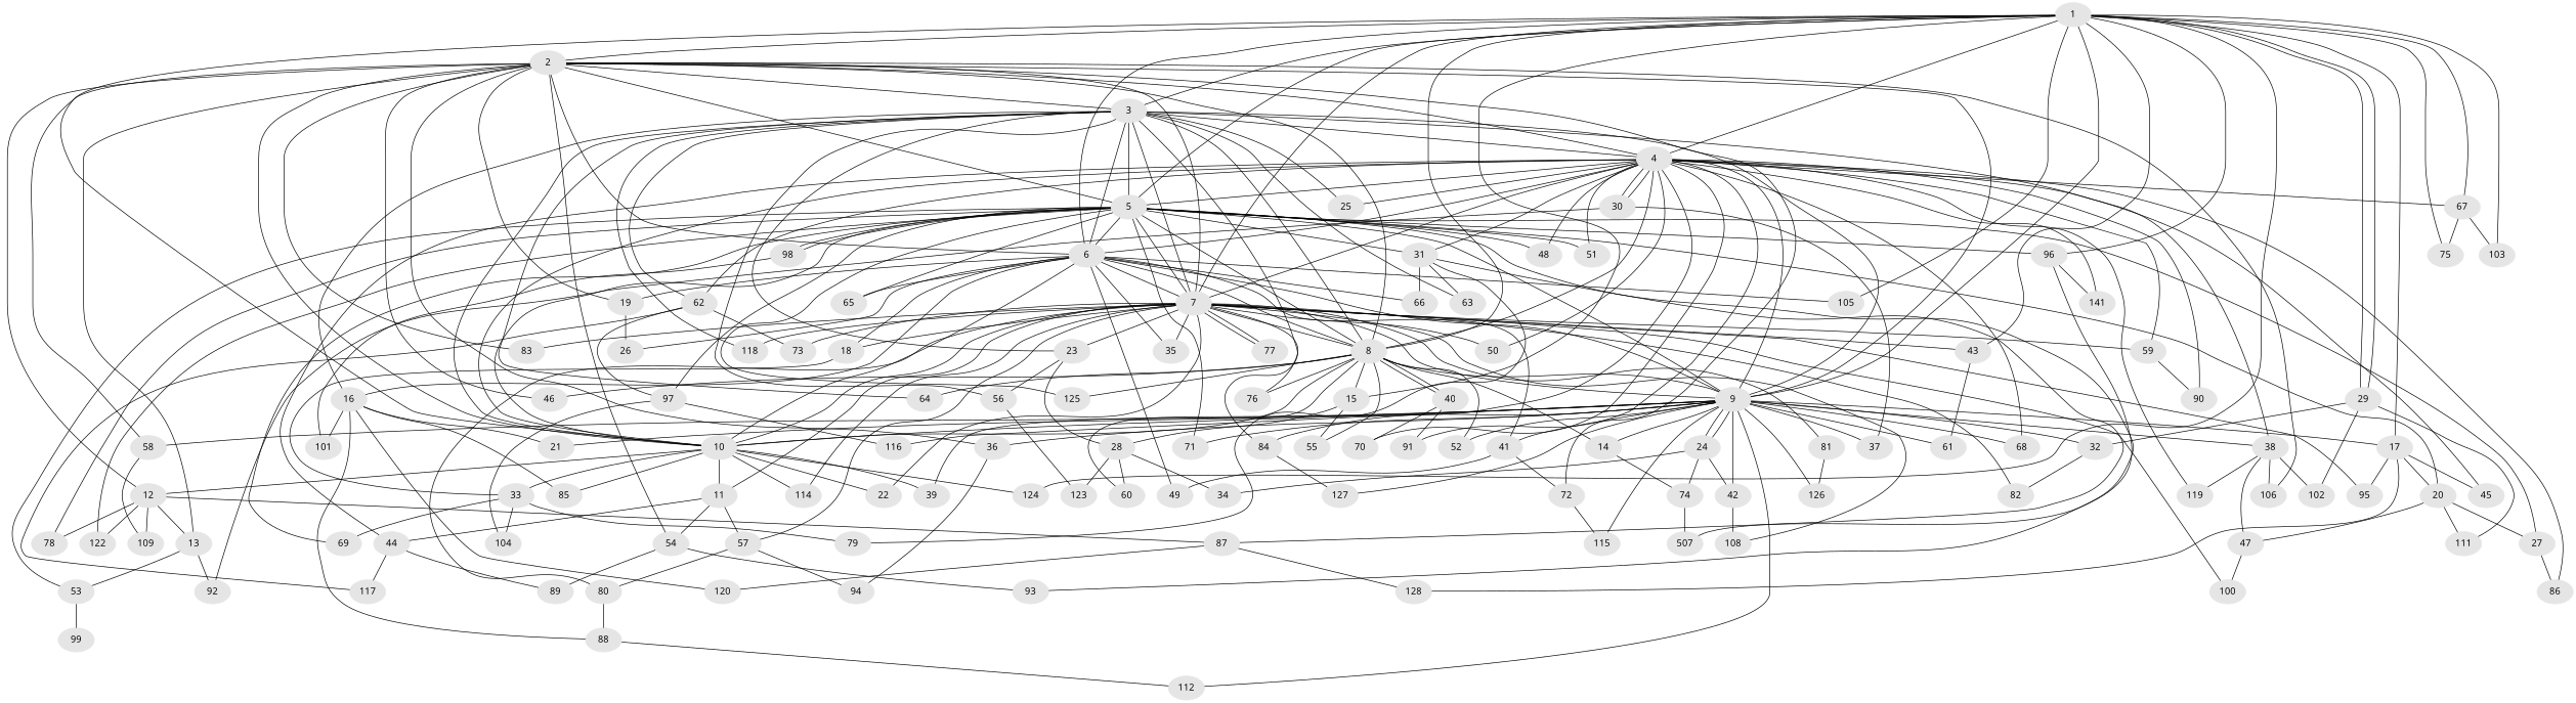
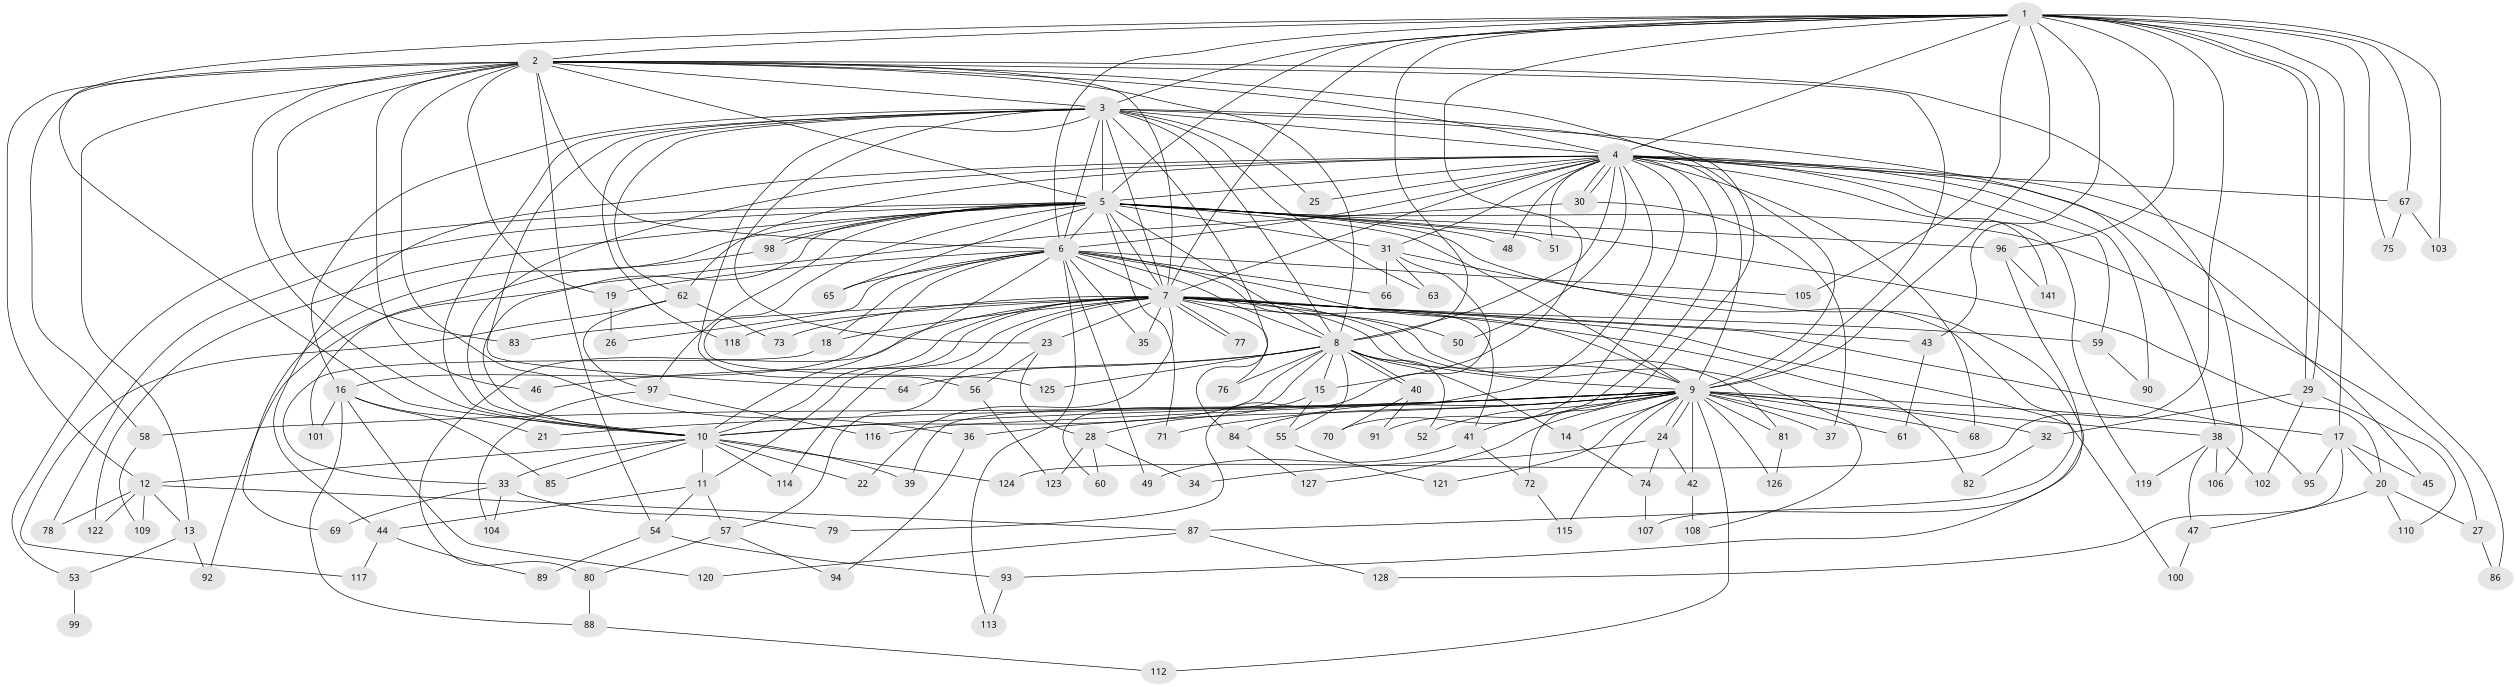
  graph {
    fontname="Noto Sans"
    node [color=gray90 fontname="Noto Sans" style=filled]
    edge [fontname="Noto Sans"]
    1
    2
    3
    4
    5
    6
    7
    8
    9
    10
    15
    17
    29
    43
    75
    96
    103
    105
    124
    67
    12
    13
    19
    36
    46
    54
    58
    72
    83
    106
    16
    23
    25
    38
    56
    62
    63
    64
    84
    118
    30
    31
    39
    44
    45
    48
    50
    51
    59
    68
    70
    86
    90
    91
    n55 [label=141]
    119
    20
    27
    53
    65
    69
    71
    78
    93
    97
    98
    122
    125
    18
    26
    35
    41
    49
    66
+   113
    11
    22
    57
    73
    76
    77
    80
    81
    82
    95
    100
    108
    114
    14
    40
    52
    55
    60
    21
    24
    32
    37
    42
    61
    112
    115
    116
+   121
    126
    127
    33
    85
    28
    128
-   110 [label=111]
+   110
    102
-   107 [label=507]
+   107
    87
    109
    92
    94
    89
    88
    101
    120
    47
    123
    117
    79
    99
    104
    74
    34
    1 -- 2
    1 -- 3
    1 -- 4
    1 -- 5
    1 -- 6
    1 -- 7
    1 -- 8
    1 -- 9
    1 -- 10
    1 -- 15
    1 -- 17
    1 -- 29
    1 -- 29
    1 -- 43
    1 -- 75
    1 -- 96
    1 -- 103
    1 -- 105
    1 -- 124
    1 -- 67
    2 -- 3
    2 -- 4
    2 -- 5
    2 -- 6
    2 -- 7
    2 -- 8
    2 -- 9
    2 -- 10
    2 -- 12
    2 -- 13
    2 -- 19
    2 -- 36
    2 -- 46
    2 -- 54
    2 -- 58
    2 -- 72
    2 -- 83
    2 -- 106
    3 -- 4
    3 -- 5
    3 -- 6
    3 -- 7
    3 -- 8
    3 -- 9
    3 -- 10
    3 -- 16
    3 -- 23
    3 -- 25
    3 -- 38
    3 -- 56
    3 -- 62
    3 -- 63
    3 -- 64
    3 -- 84
    3 -- 118
    4 -- 5
    4 -- 6
    4 -- 7
    4 -- 8
    4 -- 9
    4 -- 10
    4 -- 67
    4 -- 25
    4 -- 62
    4 -- 30
    4 -- 30
    4 -- 31
    4 -- 39
    4 -- 44
    4 -- 45
    4 -- 48
    4 -- 50
    4 -- 51
    4 -- 59
    4 -- 68
    4 -- 70
    4 -- 86
    4 -- 90
    4 -- 91
    4 -- n55
    4 -- 119
    5 -- 6
    5 -- 7
    5 -- 8
    5 -- 9
    5 -- 10
    5 -- 96
    5 -- 31
    5 -- 48
    5 -- 51
    5 -- 20
    5 -- 27
    5 -- 53
    5 -- 65
    5 -- 69
    5 -- 71
    5 -- 78
    5 -- 93
    5 -- 97
    5 -- 98
    5 -- 98
    5 -- 122
    5 -- 125
    6 -- 7
    6 -- 8
    6 -- 9
    6 -- 10
    6 -- 105
    6 -- 19
    6 -- 16
    6 -- 65
    6 -- 18
    6 -- 26
    6 -- 35
    6 -- 41
    6 -- 49
    6 -- 66
-   7 -- 8
+   6 -- 113
    7 -- 9
    7 -- 10
    7 -- 43
    7 -- 83
    7 -- 23
    7 -- 118
    7 -- 50
    7 -- 59
    7 -- 18
    7 -- 35
    7 -- 11
    7 -- 22
    7 -- 57
    7 -- 73
    7 -- 76
    7 -- 77
    7 -- 77
    7 -- 80
    7 -- 81
    7 -- 82
    7 -- 95
    7 -- 100
    7 -- 108
    7 -- 114
    8 -- 9
    8 -- 10
    8 -- 15
    8 -- 46
    8 -- 64
    8 -- 125
    8 -- 76
    8 -- 14
    8 -- 40
    8 -- 40
    8 -- 52
    8 -- 55
    8 -- 60
    9 -- 10
    9 -- 17
    9 -- 36
    9 -- 58
    9 -- 38
    9 -- 84
    9 -- 68
    9 -- 71
    9 -- 41
+   9 -- 81
    9 -- 14
    9 -- 52
    9 -- 21
    9 -- 24
    9 -- 24
    9 -- 32
    9 -- 37
    9 -- 42
    9 -- 61
    9 -- 112
    9 -- 115
    9 -- 116
+   9 -- 121
    9 -- 126
    9 -- 127
    10 -- 124
    10 -- 12
    10 -- 39
    10 -- 11
    10 -- 22
    10 -- 114
    10 -- 33
    10 -- 85
    15 -- 55
    15 -- 28
    17 -- 45
    17 -- 20
    17 -- 95
    17 -- 128
    29 -- 32
    29 -- 110
    29 -- 102
    43 -- 61
    96 -- n55
    96 -- 107
    67 -- 75
    67 -- 103
    12 -- 13
    12 -- 78
    12 -- 122
    12 -- 87
    12 -- 109
    13 -- 53
    13 -- 92
    19 -- 26
    36 -- 94
    54 -- 93
    54 -- 89
    58 -- 109
    72 -- 115
    16 -- 21
    16 -- 85
    16 -- 88
    16 -- 101
    16 -- 120
    23 -- 56
    23 -- 28
    38 -- 106
    38 -- 119
    38 -- 102
    38 -- 47
    56 -- 123
    62 -- 97
    62 -- 73
    62 -- 117
    84 -- 127
    30 -- 37
    30 -- 92
    31 -- 63
    31 -- 66
    31 -- 87
    31 -- 79
    44 -- 89
    44 -- 117
    59 -- 90
    20 -- 27
    20 -- 110
    20 -- 47
    27 -- 86
    53 -- 99
+   93 -- 113
    97 -- 116
    97 -- 104
    98 -- 101
    18 -- 33
    41 -- 72
    41 -- 49
    11 -- 54
    11 -- 44
    11 -- 57
    57 -- 80
    57 -- 94
    80 -- 88
    81 -- 126
    14 -- 74
    40 -- 70
    40 -- 91
+   55 -- 121
    24 -- 42
    24 -- 74
    24 -- 34
    32 -- 82
    42 -- 108
    33 -- 69
    33 -- 79
    33 -- 104
    28 -- 60
    28 -- 123
    28 -- 34
    87 -- 128
    87 -- 120
    88 -- 112
    47 -- 100
    74 -- 107
  }
